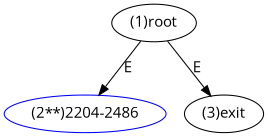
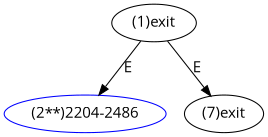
  digraph {
    fontname="Open Sans"
    node [fontname="Open Sans"]
    edge [fontname="Open Sans"]
-   n1 [label="(1)root"]
+   n1 [label="(1)exit"]
    n2 [color=blue label="(2**)2204-2486"]
-   n3 [label="(3)exit"]
+   n3 [label="(7)exit"]
    n1 -> n2 [label=E]
    n1 -> n3 [label=E]
  }
